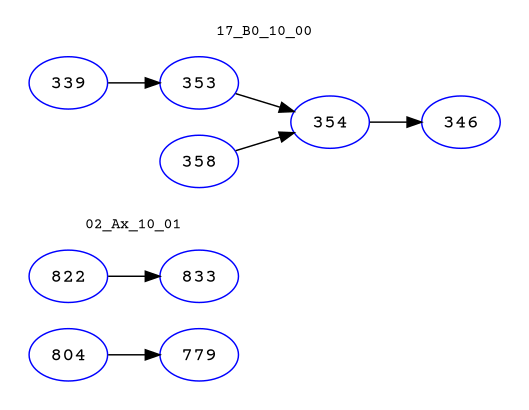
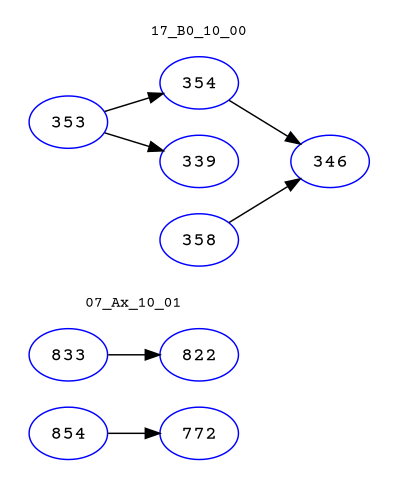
  digraph {
    fontname="Courier Prime"
    rankdir=LR
    node [color=blue fontname="Courier Prime"]
    edge [color=black fontname="Courier Prime"]
    n1 [label=822]
    n2 [label=833]
-   n3 [label=804]
-   n4 [label=779]
+   n3 [label=854]
+   n4 [label=772]
    n5 [label=353]
    n6 [label=339]
    n7 [label=358]
    n8 [label=354]
    n9 [label=346]
    subgraph cluster_1 {
      color=white
      fontsize=10
-     label="02_Ax_10_01"
+     label="07_Ax_10_01"
      n1
      n2
      n3
      n4
    }
    subgraph cluster_2 {
      color=white
      fontsize=10
      label="17_B0_10_00"
      n5
      n6
      n7
      n8
      n9
    }
-   n1 -> n2
+   n2 -> n1
    n3 -> n4
-   n6 -> n5
+   n5 -> n6
    n5 -> n8
-   n7 -> n8
+   n7 -> n9
    n8 -> n9
  }
